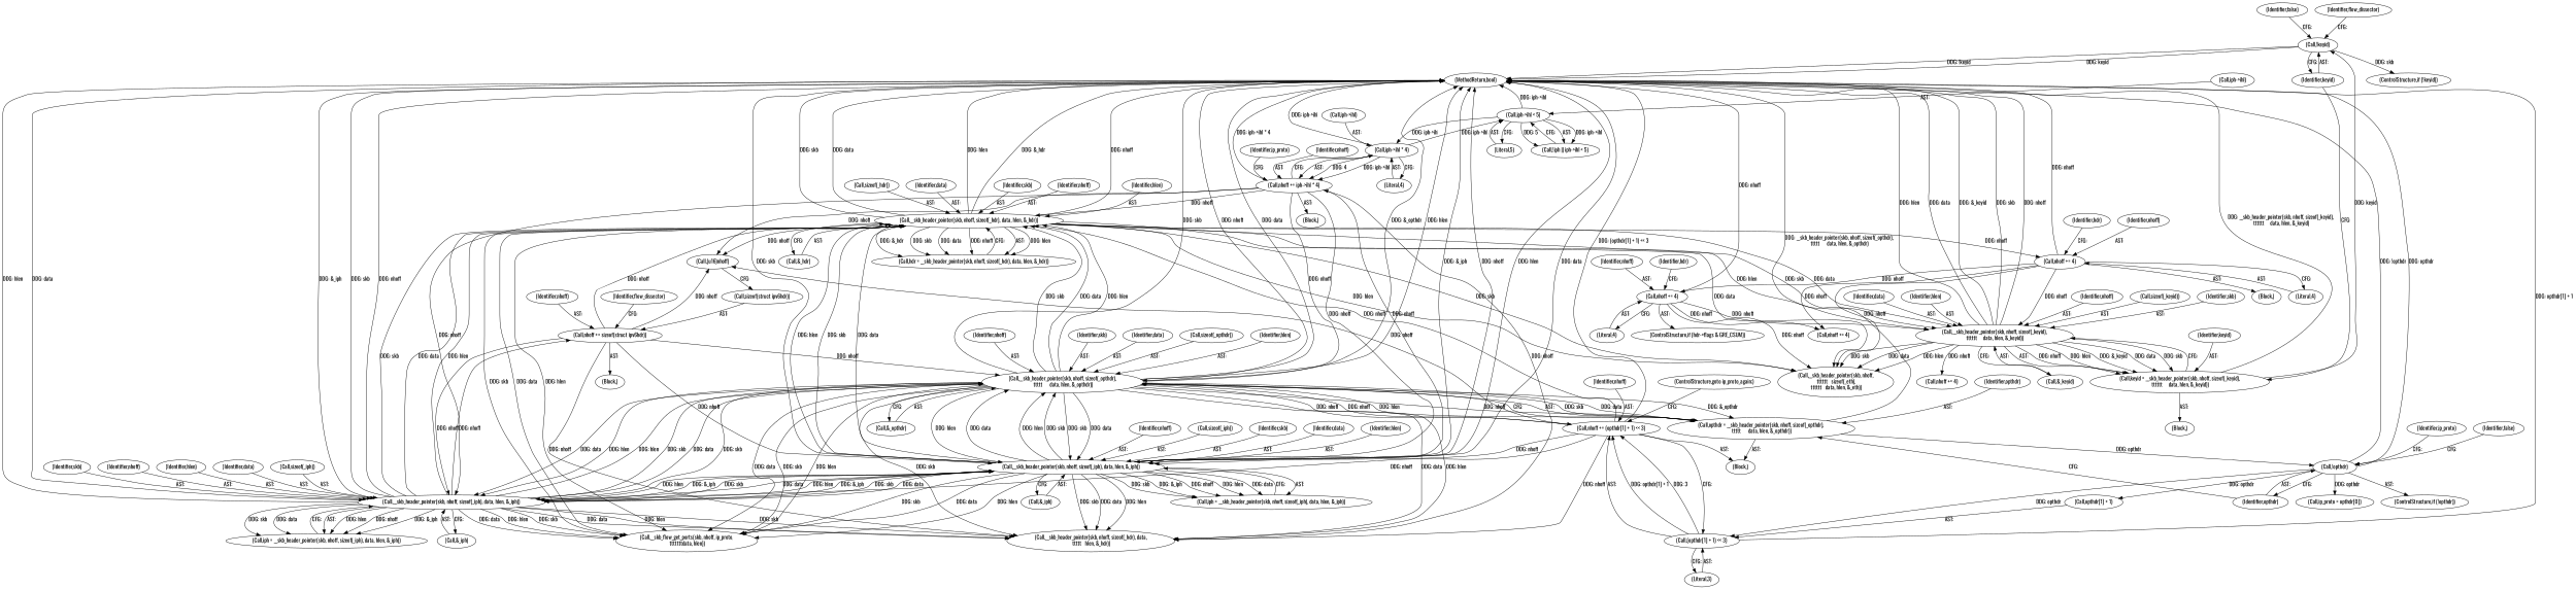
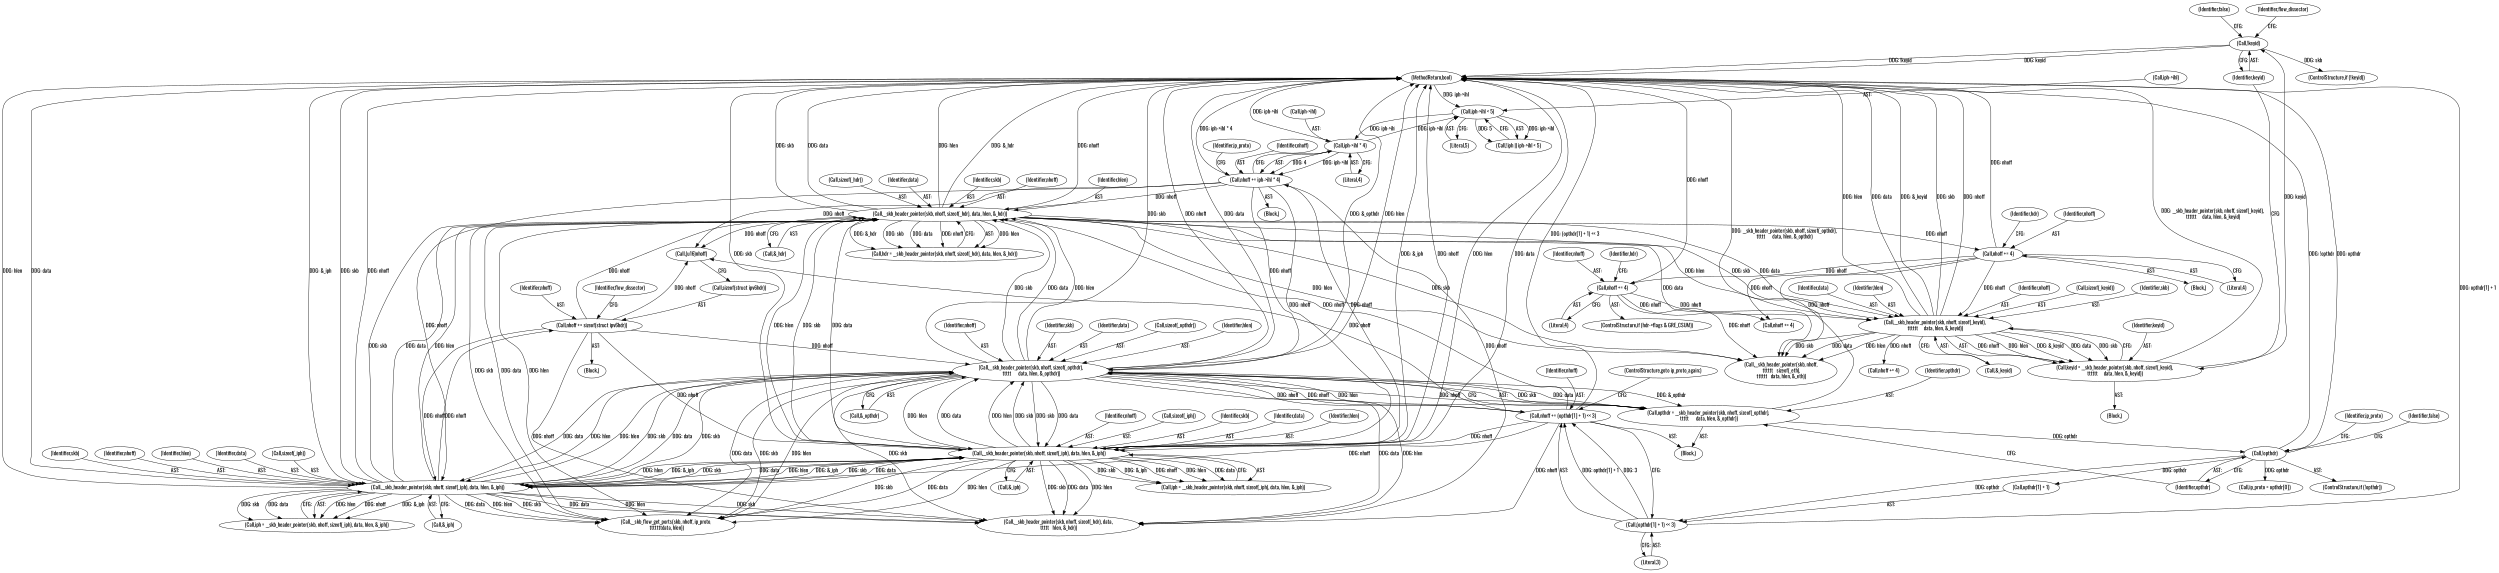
  digraph {
    fontname=Oswald
    node [fontname=Oswald]
    edge [fontname=Oswald]
    n1 [label="(Call,!keyid)"]
    n2 [label="(MethodReturn,bool)"]
    n3 [label="(ControlStructure,if (!keyid))"]
    n4 [label="(Identifier,keyid)"]
    n5 [label="(Call,keyid = __skb_header_pointer(skb, nhoff, sizeof(_keyid),\n \t\t\t\t\t\t     data, hlen, &_keyid))"]
    n6 [label="(Call,__skb_header_pointer(skb, nhoff, sizeof(_keyid),\n \t\t\t\t\t\t     data, hlen, &_keyid))"]
    n7 [label="(Block,)"]
    n8 [label="(Call,nhoff += 4)"]
    n9 [label="(Call,&_keyid)"]
    n10 [label="(Call,__skb_header_pointer(skb, nhoff,\n \t\t\t\t\t\t   sizeof(_eth),\n \t\t\t\t\t\t   data, hlen, &_eth))"]
    n11 [label="(Call,__skb_header_pointer(skb, nhoff, sizeof(_hdr), data, hlen, &_hdr))"]
    n12 [label="(Call,nhoff += 4)"]
    n13 [label="(Call,&_hdr)"]
    n14 [label="(Call,(u16)nhoff)"]
    n15 [label="(Call,__skb_flow_get_ports(skb, nhoff, ip_proto,\n \t\t\t\t\t\t\tdata, hlen))"]
    n16 [label="(Call,hdr = __skb_header_pointer(skb, nhoff, sizeof(_hdr), data, hlen, &_hdr))"]
    n17 [label="(Call,nhoff += 4)"]
    n18 [label="(Call,nhoff += 4)"]
    n19 [label="(Block,)"]
    n20 [label="(Literal,4)"]
    n21 [label="(Call,sizeof(struct ipv6hdr))"]
    n22 [label="(Call,__skb_header_pointer(skb, nhoff, sizeof(_opthdr),\n \t\t\t\t\t      data, hlen, &_opthdr))"]
    n23 [label="(Call,__skb_header_pointer(skb, nhoff, sizeof(_iph), data, hlen, &_iph))"]
    n24 [label="(Call,__skb_header_pointer(skb, nhoff, sizeof(_iph), data, hlen, &_iph))"]
    n25 [label="(Call,nhoff += (opthdr[1] + 1) << 3)"]
    n26 [label="(Call,opthdr = __skb_header_pointer(skb, nhoff, sizeof(_opthdr),\n \t\t\t\t\t      data, hlen, &_opthdr))"]
    n27 [label="(Call,&_opthdr)"]
    n28 [label="(Call,__skb_header_pointer(skb, nhoff, sizeof(_hdr), data,\n \t\t\t\t\t   hlen, &_hdr))"]
    n29 [label="(Call,nhoff += iph->ihl * 4)"]
    n30 [label="(Call,iph = __skb_header_pointer(skb, nhoff, sizeof(_iph), data, hlen, &_iph))"]
    n31 [label="(Call,&_iph)"]
    n32 [label="(Call,nhoff += sizeof(struct ipv6hdr))"]
    n33 [label="(Call,&_iph)"]
    n34 [label="(Call,iph = __skb_header_pointer(skb, nhoff, sizeof(_iph), data, hlen, &_iph))"]
    n35 [label="(Call,(opthdr[1] + 1) << 3)"]
    n36 [label="(Block,)"]
    n37 [label="(Call,!opthdr)"]
    n38 [label="(Call,iph->ihl * 4)"]
    n39 [label="(Block,)"]
    n40 [label="(Block,)"]
    n41 [label="(Call,iph->ihl < 5)"]
    n42 [label="(Literal,4)"]
    n43 [label="(Call,!iph || iph->ihl < 5)"]
    n44 [label="(Literal,5)"]
    n45 [label="(Literal,3)"]
    n46 [label="(Call,ip_proto = opthdr[0])"]
    n47 [label="(Call,opthdr[1] + 1)"]
    n48 [label="(ControlStructure,if (!opthdr))"]
    n49 [label="(Identifier,opthdr)"]
    n50 [label="(Literal,4)"]
    n51 [label="(ControlStructure,if (hdr->flags & GRE_CSUM))"]
    n52 [label="(Identifier,nhoff)"]
    n53 [label="(Call,sizeof(_hdr))"]
    n54 [label="(Identifier,nhoff)"]
    n55 [label="(Identifier,skb)"]
    n56 [label="(ControlStructure,goto ip_proto_again;)"]
    n57 [label="(Call,sizeof(_iph))"]
    n58 [label="(Identifier,data)"]
    n59 [label="(Identifier,skb)"]
    n60 [label="(Identifier,skb)"]
    n61 [label="(Identifier,nhoff)"]
    n62 [label="(Identifier,data)"]
    n63 [label="(Call,sizeof(_keyid))"]
    n64 [label="(Identifier,skb)"]
    n65 [label="(Identifier,nhoff)"]
    n66 [label="(Identifier,opthdr)"]
    n67 [label="(Identifier,hlen)"]
    n68 [label="(Identifier,data)"]
    n69 [label="(Call,iph->ihl)"]
    n70 [label="(Identifier,nhoff)"]
    n71 [label="(Identifier,ip_proto)"]
    n72 [label="(Identifier,false)"]
    n73 [label="(Call,iph->ihl)"]
    n74 [label="(Identifier,data)"]
    n75 [label="(Call,sizeof(_opthdr))"]
    n76 [label="(Identifier,hdr)"]
    n77 [label="(Identifier,nhoff)"]
    n78 [label="(Identifier,false)"]
    n79 [label="(Identifier,skb)"]
    n80 [label="(Identifier,hdr)"]
    n81 [label="(Identifier,flow_dissector)"]
    n82 [label="(Identifier,hlen)"]
    n83 [label="(Identifier,flow_dissector)"]
    n84 [label="(Identifier,data)"]
    n85 [label="(Identifier,nhoff)"]
    n86 [label="(Identifier,ip_proto)"]
    n87 [label="(Identifier,nhoff)"]
    n88 [label="(Identifier,keyid)"]
    n89 [label="(Call,sizeof(_iph))"]
    n90 [label="(Identifier,hlen)"]
    n91 [label="(Identifier,nhoff)"]
    n92 [label="(Identifier,hlen)"]
    n93 [label="(Identifier,hlen)"]
    n94 [label="(Identifier,nhoff)"]
    n1 -> n2 [label="DDG: !keyid"]
    n1 -> n2 [label="DDG: keyid"]
    n1 -> n3 [label="DDG: skb"]
    n1 -> n4 [label="CFG: "]
    n4 -> n1 [label="AST: "]
    n4 -> n5 [label="CFG: "]
    n5 -> n1 [label="DDG: keyid"]
    n5 -> n2 [label="DDG: __skb_header_pointer(skb, nhoff, sizeof(_keyid),\n \t\t\t\t\t\t     data, hlen, &_keyid)"]
    n5 -> n6 [label="CFG: "]
    n5 -> n7 [label="AST: "]
    n6 -> n2 [label="DDG: &_keyid"]
    n6 -> n2 [label="DDG: skb"]
    n6 -> n2 [label="DDG: nhoff"]
    n6 -> n2 [label="DDG: hlen"]
    n6 -> n2 [label="DDG: data"]
    n6 -> n5 [label="AST: "]
    n6 -> n5 [label="DDG: nhoff"]
    n6 -> n5 [label="DDG: hlen"]
    n6 -> n5 [label="DDG: skb"]
    n6 -> n5 [label="DDG: &_keyid"]
    n6 -> n5 [label="DDG: data"]
    n6 -> n8 [label="DDG: nhoff"]
    n6 -> n9 [label="CFG: "]
    n6 -> n10 [label="DDG: skb"]
    n6 -> n10 [label="DDG: data"]
    n6 -> n10 [label="DDG: hlen"]
    n9 -> n6 [label="AST: "]
    n11 -> n2 [label="DDG: hlen"]
    n11 -> n2 [label="DDG: &_hdr"]
    n11 -> n2 [label="DDG: nhoff"]
    n11 -> n2 [label="DDG: skb"]
    n11 -> n2 [label="DDG: data"]
    n11 -> n6 [label="DDG: skb"]
    n11 -> n6 [label="DDG: data"]
    n11 -> n6 [label="DDG: hlen"]
    n11 -> n10 [label="DDG: skb"]
    n11 -> n10 [label="DDG: data"]
    n11 -> n10 [label="DDG: hlen"]
    n11 -> n12 [label="DDG: nhoff"]
    n11 -> n13 [label="CFG: "]
    n11 -> n14 [label="DDG: nhoff"]
    n11 -> n15 [label="DDG: skb"]
    n11 -> n15 [label="DDG: data"]
    n11 -> n15 [label="DDG: hlen"]
    n11 -> n16 [label="AST: "]
    n11 -> n16 [label="DDG: hlen"]
    n11 -> n16 [label="DDG: &_hdr"]
    n11 -> n16 [label="DDG: skb"]
    n11 -> n16 [label="DDG: data"]
    n11 -> n16 [label="DDG: nhoff"]
    n12 -> n2 [label="DDG: nhoff"]
    n12 -> n6 [label="DDG: nhoff"]
    n12 -> n10 [label="DDG: nhoff"]
    n12 -> n17 [label="DDG: nhoff"]
    n12 -> n18 [label="DDG: nhoff"]
    n12 -> n19 [label="AST: "]
    n12 -> n20 [label="CFG: "]
    n13 -> n11 [label="AST: "]
    n14 -> n21 [label="CFG: "]
    n16 -> n11 [label="CFG: "]
    n17 -> n2 [label="DDG: nhoff"]
    n17 -> n6 [label="DDG: nhoff"]
    n17 -> n10 [label="DDG: nhoff"]
    n17 -> n18 [label="DDG: nhoff"]
    n17 -> n50 [label="CFG: "]
    n17 -> n51 [label="AST: "]
    n20 -> n12 [label="AST: "]
    n21 -> n32 [label="AST: "]
    n22 -> n2 [label="DDG: skb"]
    n22 -> n2 [label="DDG: &_opthdr"]
    n22 -> n2 [label="DDG: hlen"]
    n22 -> n2 [label="DDG: nhoff"]
    n22 -> n2 [label="DDG: data"]
    n22 -> n11 [label="DDG: skb"]
    n22 -> n11 [label="DDG: data"]
    n22 -> n11 [label="DDG: hlen"]
    n22 -> n15 [label="DDG: skb"]
    n22 -> n15 [label="DDG: data"]
    n22 -> n15 [label="DDG: hlen"]
    n22 -> n23 [label="DDG: skb"]
    n22 -> n23 [label="DDG: data"]
    n22 -> n23 [label="DDG: hlen"]
    n22 -> n24 [label="DDG: skb"]
    n22 -> n24 [label="DDG: data"]
    n22 -> n24 [label="DDG: hlen"]
    n22 -> n25 [label="DDG: nhoff"]
    n22 -> n26 [label="AST: "]
    n22 -> n26 [label="DDG: skb"]
    n22 -> n26 [label="DDG: data"]
    n22 -> n26 [label="DDG: &_opthdr"]
    n22 -> n26 [label="DDG: hlen"]
    n22 -> n26 [label="DDG: nhoff"]
    n22 -> n27 [label="CFG: "]
    n22 -> n28 [label="DDG: skb"]
    n22 -> n28 [label="DDG: data"]
    n22 -> n28 [label="DDG: hlen"]
    n23 -> n2 [label="DDG: skb"]
    n23 -> n2 [label="DDG: &_iph"]
    n23 -> n2 [label="DDG: nhoff"]
    n23 -> n2 [label="DDG: hlen"]
    n23 -> n2 [label="DDG: data"]
    n23 -> n11 [label="DDG: skb"]
    n23 -> n11 [label="DDG: data"]
    n23 -> n11 [label="DDG: hlen"]
    n23 -> n15 [label="DDG: skb"]
    n23 -> n15 [label="DDG: data"]
    n23 -> n15 [label="DDG: hlen"]
    n23 -> n22 [label="DDG: skb"]
    n23 -> n22 [label="DDG: data"]
    n23 -> n22 [label="DDG: hlen"]
    n23 -> n24 [label="DDG: skb"]
    n23 -> n24 [label="DDG: data"]
    n23 -> n24 [label="DDG: hlen"]
    n23 -> n24 [label="DDG: &_iph"]
    n23 -> n28 [label="DDG: skb"]
    n23 -> n28 [label="DDG: data"]
    n23 -> n28 [label="DDG: hlen"]
    n23 -> n29 [label="DDG: nhoff"]
    n23 -> n30 [label="AST: "]
    n23 -> n30 [label="DDG: skb"]
    n23 -> n30 [label="DDG: &_iph"]
    n23 -> n30 [label="DDG: nhoff"]
    n23 -> n30 [label="DDG: hlen"]
    n23 -> n30 [label="DDG: data"]
    n23 -> n31 [label="CFG: "]
    n24 -> n2 [label="DDG: hlen"]
    n24 -> n2 [label="DDG: data"]
    n24 -> n2 [label="DDG: &_iph"]
    n24 -> n2 [label="DDG: skb"]
    n24 -> n2 [label="DDG: nhoff"]
    n24 -> n11 [label="DDG: skb"]
    n24 -> n11 [label="DDG: data"]
    n24 -> n11 [label="DDG: hlen"]
    n24 -> n15 [label="DDG: skb"]
    n24 -> n15 [label="DDG: data"]
    n24 -> n15 [label="DDG: hlen"]
    n24 -> n22 [label="DDG: skb"]
    n24 -> n22 [label="DDG: data"]
    n24 -> n22 [label="DDG: hlen"]
    n24 -> n23 [label="DDG: skb"]
    n24 -> n23 [label="DDG: data"]
    n24 -> n23 [label="DDG: hlen"]
    n24 -> n23 [label="DDG: &_iph"]
    n24 -> n28 [label="DDG: skb"]
    n24 -> n28 [label="DDG: data"]
    n24 -> n28 [label="DDG: hlen"]
    n24 -> n32 [label="DDG: nhoff"]
    n24 -> n33 [label="CFG: "]
    n24 -> n34 [label="AST: "]
    n24 -> n34 [label="DDG: hlen"]
    n24 -> n34 [label="DDG: nhoff"]
    n24 -> n34 [label="DDG: &_iph"]
    n24 -> n34 [label="DDG: skb"]
    n24 -> n34 [label="DDG: data"]
    n25 -> n2 [label="DDG: (opthdr[1] + 1) << 3"]
    n25 -> n11 [label="DDG: nhoff"]
    n25 -> n14 [label="DDG: nhoff"]
    n25 -> n22 [label="DDG: nhoff"]
    n25 -> n23 [label="DDG: nhoff"]
    n25 -> n24 [label="DDG: nhoff"]
    n25 -> n28 [label="DDG: nhoff"]
    n25 -> n35 [label="CFG: "]
    n25 -> n36 [label="AST: "]
    n26 -> n2 [label="DDG: __skb_header_pointer(skb, nhoff, sizeof(_opthdr),\n \t\t\t\t\t      data, hlen, &_opthdr)"]
    n26 -> n22 [label="CFG: "]
    n26 -> n36 [label="AST: "]
    n26 -> n37 [label="DDG: opthdr"]
    n27 -> n22 [label="AST: "]
    n29 -> n2 [label="DDG: iph->ihl * 4"]
    n29 -> n11 [label="DDG: nhoff"]
    n29 -> n14 [label="DDG: nhoff"]
    n29 -> n22 [label="DDG: nhoff"]
    n29 -> n23 [label="DDG: nhoff"]
    n29 -> n24 [label="DDG: nhoff"]
    n29 -> n28 [label="DDG: nhoff"]
    n29 -> n38 [label="CFG: "]
    n29 -> n39 [label="AST: "]
    n30 -> n23 [label="CFG: "]
    n31 -> n23 [label="AST: "]
    n32 -> n11 [label="DDG: nhoff"]
    n32 -> n14 [label="DDG: nhoff"]
    n32 -> n22 [label="DDG: nhoff"]
    n32 -> n23 [label="DDG: nhoff"]
    n32 -> n24 [label="DDG: nhoff"]
    n32 -> n28 [label="DDG: nhoff"]
    n32 -> n40 [label="AST: "]
    n33 -> n24 [label="AST: "]
    n34 -> n24 [label="CFG: "]
    n35 -> n2 [label="DDG: opthdr[1] + 1"]
    n35 -> n25 [label="AST: "]
    n35 -> n25 [label="DDG: opthdr[1] + 1"]
    n35 -> n25 [label="DDG: 3"]
    n35 -> n45 [label="CFG: "]
    n37 -> n2 [label="DDG: opthdr"]
    n37 -> n2 [label="DDG: !opthdr"]
    n37 -> n35 [label="DDG: opthdr"]
    n37 -> n46 [label="DDG: opthdr"]
    n37 -> n47 [label="DDG: opthdr"]
    n37 -> n48 [label="AST: "]
    n37 -> n49 [label="CFG: "]
    n38 -> n2 [label="DDG: iph->ihl"]
    n38 -> n29 [label="AST: "]
    n38 -> n29 [label="DDG: iph->ihl"]
    n38 -> n29 [label="DDG: 4"]
    n38 -> n41 [label="DDG: iph->ihl"]
    n38 -> n42 [label="CFG: "]
-   n41 -> n2 [label="DDG: iph->ihl"]
+   n2 -> n41 [label="DDG: iph->ihl"]
    n41 -> n38 [label="DDG: iph->ihl"]
    n41 -> n43 [label="AST: "]
    n41 -> n43 [label="DDG: iph->ihl"]
    n41 -> n43 [label="DDG: 5"]
    n41 -> n44 [label="CFG: "]
    n42 -> n38 [label="AST: "]
    n43 -> n41 [label="CFG: "]
    n44 -> n41 [label="AST: "]
    n45 -> n35 [label="AST: "]
    n47 -> n35 [label="AST: "]
    n49 -> n26 [label="CFG: "]
    n49 -> n37 [label="AST: "]
    n50 -> n17 [label="AST: "]
    n52 -> n23 [label="AST: "]
    n53 -> n11 [label="AST: "]
    n54 -> n6 [label="AST: "]
    n55 -> n24 [label="AST: "]
    n56 -> n25 [label="CFG: "]
    n57 -> n23 [label="AST: "]
    n58 -> n11 [label="AST: "]
    n59 -> n22 [label="AST: "]
    n60 -> n23 [label="AST: "]
    n61 -> n24 [label="AST: "]
    n62 -> n23 [label="AST: "]
    n63 -> n6 [label="AST: "]
    n64 -> n6 [label="AST: "]
    n65 -> n17 [label="AST: "]
    n66 -> n26 [label="AST: "]
    n67 -> n24 [label="AST: "]
    n68 -> n22 [label="AST: "]
    n69 -> n41 [label="AST: "]
    n70 -> n32 [label="AST: "]
    n71 -> n37 [label="CFG: "]
    n72 -> n37 [label="CFG: "]
    n73 -> n38 [label="AST: "]
    n74 -> n6 [label="AST: "]
    n75 -> n22 [label="AST: "]
    n76 -> n17 [label="CFG: "]
    n77 -> n25 [label="AST: "]
    n78 -> n1 [label="CFG: "]
    n79 -> n11 [label="AST: "]
    n80 -> n12 [label="CFG: "]
    n81 -> n1 [label="CFG: "]
    n82 -> n22 [label="AST: "]
    n83 -> n32 [label="CFG: "]
    n84 -> n24 [label="AST: "]
    n85 -> n11 [label="AST: "]
    n86 -> n29 [label="CFG: "]
    n87 -> n29 [label="AST: "]
    n88 -> n5 [label="AST: "]
    n89 -> n24 [label="AST: "]
    n90 -> n23 [label="AST: "]
    n91 -> n12 [label="AST: "]
    n92 -> n11 [label="AST: "]
    n93 -> n6 [label="AST: "]
    n94 -> n22 [label="AST: "]
  }
